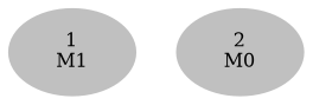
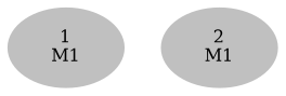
  digraph {
    forcelabels=true
    node [color=grey fontsize=8 style=filled]
    n1 [label=<1<BR/>M1>]
-   n2 [label=<2<BR/>M0>]
+   n2 [label=<2<BR/>M1>]
  }
